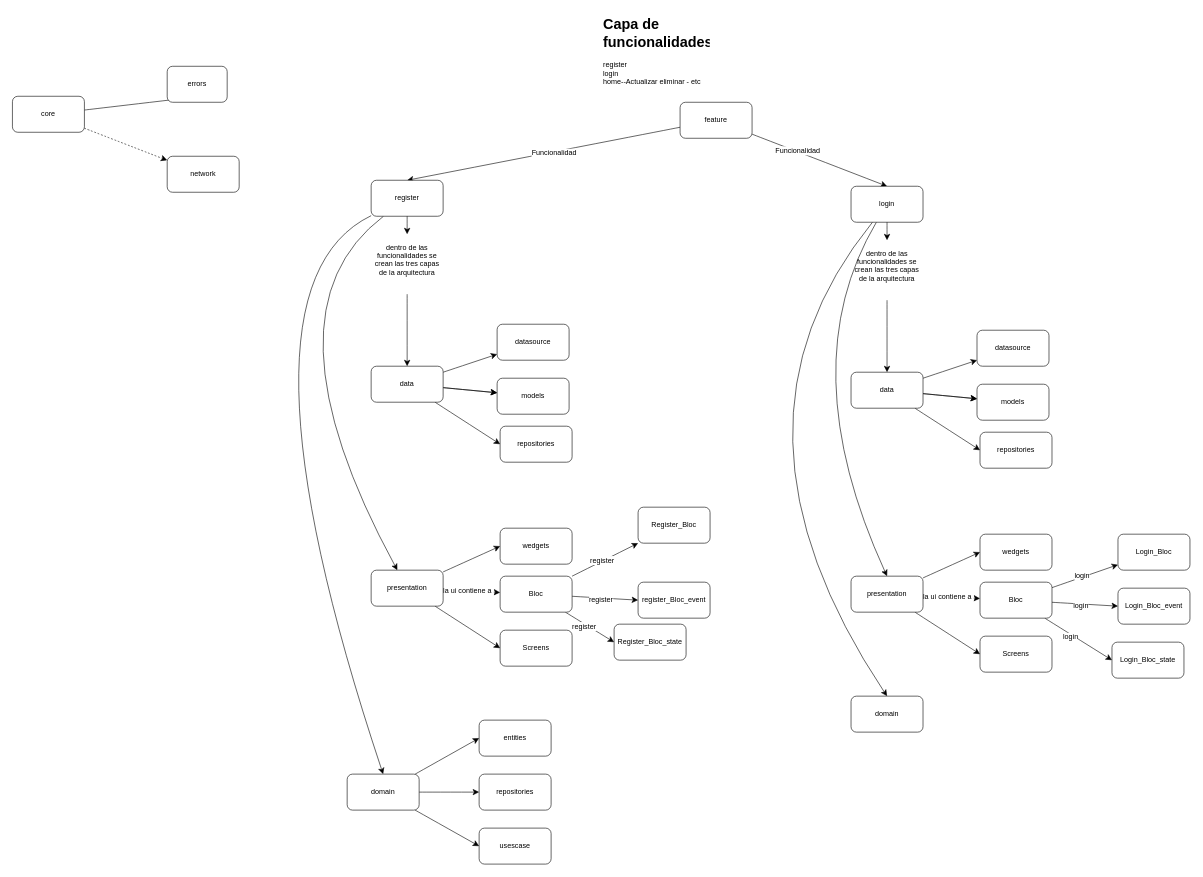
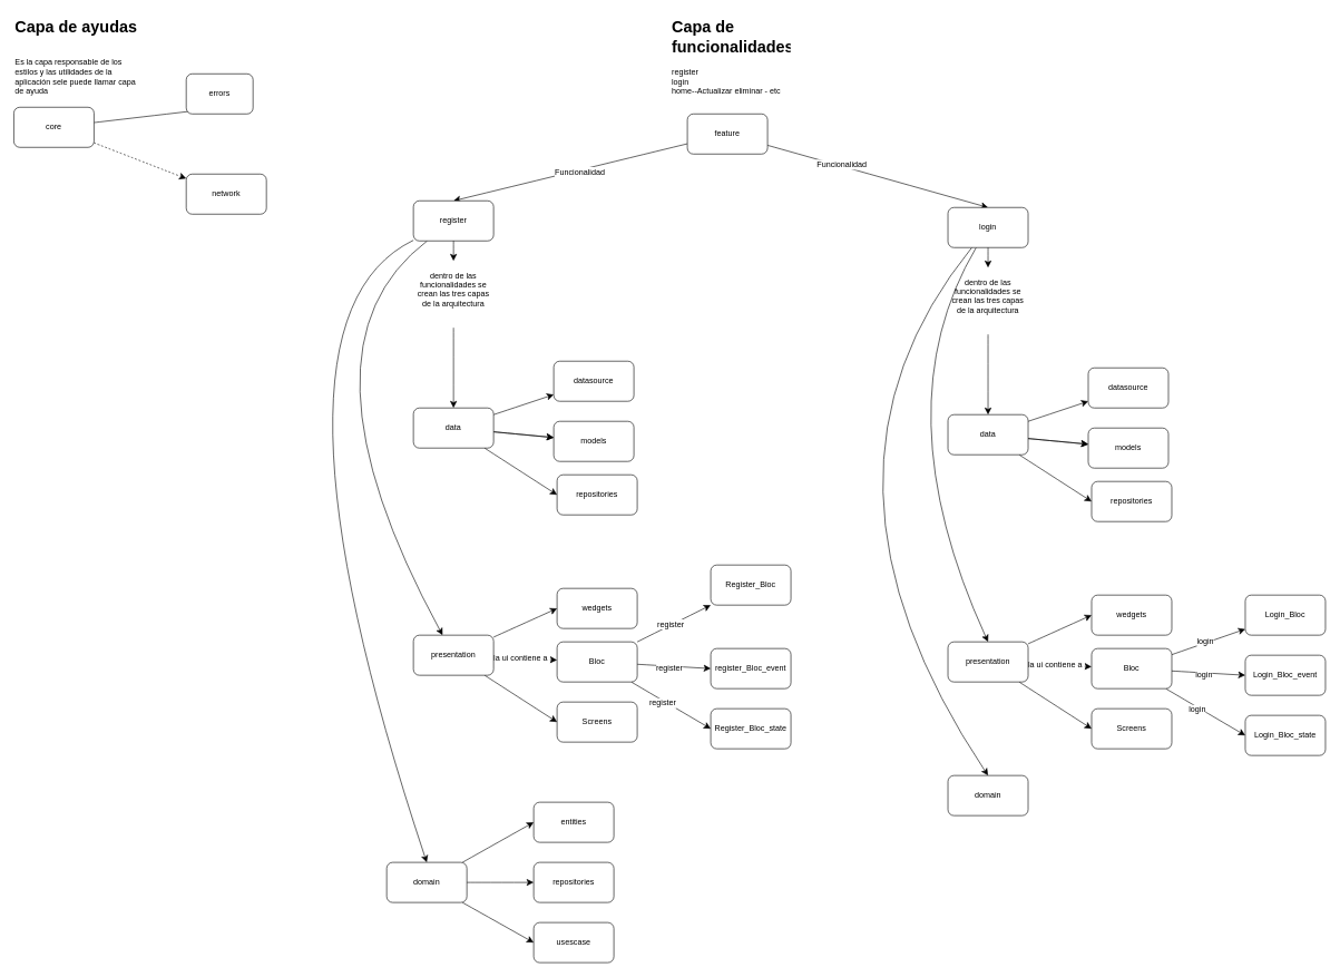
  <mxCell id="0" />
  <mxCell id="1" parent="0" />
  <mxCell id="2" value="" style="edgeStyle=none;curved=1;rounded=0;orthogonalLoop=1;jettySize=auto;html=1;fontSize=12;startSize=8;endSize=8;dashed=1;" parent="1" source="4" target="82" edge="1"><mxGeometry relative="1" as="geometry" /></mxCell>
  <mxCell id="3" style="edgeStyle=none;curved=1;rounded=0;orthogonalLoop=1;jettySize=auto;html=1;entryX=1;entryY=0.75;entryDx=0;entryDy=0;fontSize=12;startSize=8;endSize=8;" parent="1" source="4" target="83" edge="1"><mxGeometry relative="1" as="geometry" /></mxCell>
  <mxCell id="4" value="core" style="rounded=1;whiteSpace=wrap;html=1;" parent="1" vertex="1"><mxGeometry x="20" y="160" width="120" height="60" as="geometry" /></mxCell>
  <mxCell id="5" style="edgeStyle=none;curved=1;rounded=0;orthogonalLoop=1;jettySize=auto;html=1;entryX=0.5;entryY=0;entryDx=0;entryDy=0;fontSize=12;startSize=8;endSize=8;" parent="1" source="9" target="15" edge="1"><mxGeometry relative="1" as="geometry" /></mxCell>
  <mxCell id="6" value="Funcionalidad" style="edgeLabel;html=1;align=center;verticalAlign=middle;resizable=0;points=[];fontSize=12;" parent="5" vertex="1" connectable="0"><mxGeometry x="-0.073" y="2" relative="1" as="geometry"><mxPoint as="offset" /></mxGeometry></mxCell>
  <mxCell id="7" style="edgeStyle=none;curved=1;rounded=0;orthogonalLoop=1;jettySize=auto;html=1;fontSize=12;startSize=8;endSize=8;entryX=0.5;entryY=0;entryDx=0;entryDy=0;" parent="1" source="9" target="50" edge="1"><mxGeometry relative="1" as="geometry"><mxPoint x="1388" y="310" as="targetPoint" /></mxGeometry></mxCell>
  <mxCell id="8" value="Funcionalidad" style="edgeLabel;html=1;align=center;verticalAlign=middle;resizable=0;points=[];fontSize=12;" parent="7" vertex="1" connectable="0"><mxGeometry x="-0.335" y="2" relative="1" as="geometry"><mxPoint as="offset" /></mxGeometry></mxCell>
- <mxCell id="9" value="feature" style="rounded=1;whiteSpace=wrap;html=1;" parent="1" vertex="1"><mxGeometry x="1133" y="170" width="120" height="60" as="geometry" /></mxCell>
+ <mxCell id="9" value="feature" style="rounded=1;whiteSpace=wrap;html=1;" parent="1" vertex="1"><mxGeometry x="1028" y="170" width="120" height="60" as="geometry" /></mxCell>
  <mxCell id="10" value="&lt;h1 style=&quot;margin-top: 0px;&quot;&gt;Capa de funcionalidades&lt;/h1&gt;&lt;div&gt;register&lt;/div&gt;&lt;div&gt;login&lt;/div&gt;&lt;div&gt;home--Actualizar eliminar - etc&lt;/div&gt;" style="text;html=1;whiteSpace=wrap;overflow=hidden;rounded=0;" parent="1" vertex="1"><mxGeometry x="1003" y="20" width="180" height="130" as="geometry" /></mxCell>
+ <mxCell id="11" value="&lt;h1 style=&quot;margin-top: 0px;&quot;&gt;Capa de ayudas&lt;/h1&gt;&lt;div&gt;&lt;br&gt;&lt;/div&gt;&lt;div&gt;&lt;span style=&quot;text-align: center;&quot;&gt;Es la capa responsable de los estilos y las utilidades de la aplicación sele puede llamar capa de ayuda&lt;/span&gt;&lt;/div&gt;" style="text;html=1;whiteSpace=wrap;overflow=hidden;rounded=0;" parent="1" vertex="1"><mxGeometry x="20" y="20" width="190" height="120" as="geometry" /></mxCell>
  <mxCell id="12" style="edgeStyle=none;curved=1;rounded=0;orthogonalLoop=1;jettySize=auto;html=1;entryX=0.5;entryY=0;entryDx=0;entryDy=0;fontSize=12;startSize=8;endSize=8;" parent="1" source="22" target="20" edge="1"><mxGeometry relative="1" as="geometry" /></mxCell>
  <mxCell id="13" style="edgeStyle=none;curved=1;rounded=0;orthogonalLoop=1;jettySize=auto;html=1;fontSize=12;startSize=8;endSize=8;" parent="1" source="15" target="27" edge="1"><mxGeometry relative="1" as="geometry"><Array as="points"><mxPoint x="428" y="520" /></Array></mxGeometry></mxCell>
  <mxCell id="14" style="edgeStyle=none;curved=1;rounded=0;orthogonalLoop=1;jettySize=auto;html=1;entryX=0.5;entryY=0;entryDx=0;entryDy=0;fontSize=12;startSize=8;endSize=8;" parent="1" source="15" target="31" edge="1"><mxGeometry relative="1" as="geometry"><Array as="points"><mxPoint x="368" y="480" /></Array></mxGeometry></mxCell>
  <mxCell id="15" value="register" style="rounded=1;whiteSpace=wrap;html=1;" parent="1" vertex="1"><mxGeometry x="618" y="300" width="120" height="60" as="geometry" /></mxCell>
  <mxCell id="16" value="" style="edgeStyle=none;curved=1;rounded=0;orthogonalLoop=1;jettySize=auto;html=1;fontSize=12;startSize=8;endSize=8;" parent="1" source="20" target="44" edge="1"><mxGeometry relative="1" as="geometry" /></mxCell>
  <mxCell id="17" value="" style="edgeStyle=none;curved=1;rounded=0;orthogonalLoop=1;jettySize=auto;html=1;fontSize=12;startSize=8;endSize=8;" parent="1" source="20" target="45" edge="1"><mxGeometry relative="1" as="geometry" /></mxCell>
  <mxCell id="18" value="" style="edgeStyle=none;curved=1;rounded=0;orthogonalLoop=1;jettySize=auto;html=1;fontSize=12;startSize=8;endSize=8;" parent="1" source="20" target="45" edge="1"><mxGeometry relative="1" as="geometry" /></mxCell>
  <mxCell id="19" style="edgeStyle=none;curved=1;rounded=0;orthogonalLoop=1;jettySize=auto;html=1;entryX=0;entryY=0.5;entryDx=0;entryDy=0;fontSize=12;startSize=8;endSize=8;" parent="1" source="20" target="46" edge="1"><mxGeometry relative="1" as="geometry" /></mxCell>
  <mxCell id="20" value="data" style="rounded=1;whiteSpace=wrap;html=1;" parent="1" vertex="1"><mxGeometry x="618" y="610" width="120" height="60" as="geometry" /></mxCell>
  <mxCell id="21" value="" style="edgeStyle=none;curved=1;rounded=0;orthogonalLoop=1;jettySize=auto;html=1;entryX=0.5;entryY=0;entryDx=0;entryDy=0;fontSize=12;startSize=8;endSize=8;" parent="1" source="15" target="22" edge="1"><mxGeometry relative="1" as="geometry"><mxPoint x="678" y="360" as="sourcePoint" /><mxPoint x="678" y="450" as="targetPoint" /></mxGeometry></mxCell>
  <mxCell id="22" value="dentro de las funcionalidades se crean las tres capas de la arquitectura&lt;div&gt;&lt;br&gt;&lt;/div&gt;" style="text;html=1;align=center;verticalAlign=middle;whiteSpace=wrap;rounded=0;" parent="1" vertex="1"><mxGeometry x="623" y="390" width="110" height="100" as="geometry" /></mxCell>
  <mxCell id="23" value="" style="edgeStyle=none;curved=1;rounded=0;orthogonalLoop=1;jettySize=auto;html=1;fontSize=12;startSize=8;endSize=8;" parent="1" source="27" target="38" edge="1"><mxGeometry relative="1" as="geometry" /></mxCell>
  <mxCell id="24" value="la ui contiene a&amp;nbsp;" style="edgeLabel;html=1;align=center;verticalAlign=middle;resizable=0;points=[];fontSize=12;" parent="23" vertex="1" connectable="0"><mxGeometry x="-0.138" y="1" relative="1" as="geometry"><mxPoint as="offset" /></mxGeometry></mxCell>
  <mxCell id="25" style="edgeStyle=none;curved=1;rounded=0;orthogonalLoop=1;jettySize=auto;html=1;fontSize=12;startSize=8;endSize=8;entryX=0;entryY=0.5;entryDx=0;entryDy=0;" parent="1" source="27" target="39" edge="1"><mxGeometry relative="1" as="geometry"><mxPoint x="813" y="900" as="targetPoint" /></mxGeometry></mxCell>
  <mxCell id="26" style="edgeStyle=none;curved=1;rounded=0;orthogonalLoop=1;jettySize=auto;html=1;entryX=0;entryY=0.5;entryDx=0;entryDy=0;fontSize=12;startSize=8;endSize=8;" parent="1" source="27" target="40" edge="1"><mxGeometry relative="1" as="geometry" /></mxCell>
  <mxCell id="27" value="presentation" style="rounded=1;whiteSpace=wrap;html=1;" parent="1" vertex="1"><mxGeometry x="618" y="950" width="120" height="60" as="geometry" /></mxCell>
  <mxCell id="28" style="edgeStyle=none;curved=1;rounded=0;orthogonalLoop=1;jettySize=auto;html=1;entryX=0;entryY=0.5;entryDx=0;entryDy=0;fontSize=12;startSize=8;endSize=8;" parent="1" source="31" target="79" edge="1"><mxGeometry relative="1" as="geometry" /></mxCell>
  <mxCell id="29" style="edgeStyle=none;curved=1;rounded=0;orthogonalLoop=1;jettySize=auto;html=1;entryX=0;entryY=0.5;entryDx=0;entryDy=0;fontSize=12;startSize=8;endSize=8;" parent="1" source="31" target="80" edge="1"><mxGeometry relative="1" as="geometry" /></mxCell>
  <mxCell id="30" style="edgeStyle=none;curved=1;rounded=0;orthogonalLoop=1;jettySize=auto;html=1;entryX=0;entryY=0.5;entryDx=0;entryDy=0;fontSize=12;startSize=8;endSize=8;" parent="1" source="31" target="81" edge="1"><mxGeometry relative="1" as="geometry" /></mxCell>
  <mxCell id="31" value="domain" style="rounded=1;whiteSpace=wrap;html=1;" parent="1" vertex="1"><mxGeometry x="578" y="1290" width="120" height="60" as="geometry" /></mxCell>
  <mxCell id="32" value="" style="edgeStyle=none;curved=1;rounded=0;orthogonalLoop=1;jettySize=auto;html=1;fontSize=12;startSize=8;endSize=8;" parent="1" source="38" target="41" edge="1"><mxGeometry relative="1" as="geometry" /></mxCell>
  <mxCell id="33" value="register" style="edgeLabel;html=1;align=center;verticalAlign=middle;resizable=0;points=[];fontSize=12;" parent="32" vertex="1" connectable="0"><mxGeometry x="-0.093" y="2" relative="1" as="geometry"><mxPoint as="offset" /></mxGeometry></mxCell>
  <mxCell id="34" style="edgeStyle=none;curved=1;rounded=0;orthogonalLoop=1;jettySize=auto;html=1;entryX=0;entryY=0.5;entryDx=0;entryDy=0;fontSize=12;startSize=8;endSize=8;" parent="1" source="38" target="42" edge="1"><mxGeometry relative="1" as="geometry" /></mxCell>
  <mxCell id="35" value="register" style="edgeLabel;html=1;align=center;verticalAlign=middle;resizable=0;points=[];fontSize=12;" parent="34" vertex="1" connectable="0"><mxGeometry x="-0.131" y="-2" relative="1" as="geometry"><mxPoint as="offset" /></mxGeometry></mxCell>
  <mxCell id="36" style="edgeStyle=none;curved=1;rounded=0;orthogonalLoop=1;jettySize=auto;html=1;entryX=0;entryY=0.5;entryDx=0;entryDy=0;fontSize=12;startSize=8;endSize=8;" parent="1" source="38" target="43" edge="1"><mxGeometry relative="1" as="geometry" /></mxCell>
  <mxCell id="37" value="register" style="edgeLabel;html=1;align=center;verticalAlign=middle;resizable=0;points=[];fontSize=12;" parent="36" vertex="1" connectable="0"><mxGeometry x="-0.196" y="-4" relative="1" as="geometry"><mxPoint as="offset" /></mxGeometry></mxCell>
  <mxCell id="38" value="Bloc" style="rounded=1;whiteSpace=wrap;html=1;" parent="1" vertex="1"><mxGeometry x="833" y="960" width="120" height="60" as="geometry" /></mxCell>
  <mxCell id="39" value="Screens" style="rounded=1;whiteSpace=wrap;html=1;" parent="1" vertex="1"><mxGeometry x="833" y="1050" width="120" height="60" as="geometry" /></mxCell>
  <mxCell id="40" value="wedgets" style="rounded=1;whiteSpace=wrap;html=1;" parent="1" vertex="1"><mxGeometry x="833" y="880" width="120" height="60" as="geometry" /></mxCell>
  <mxCell id="41" value="Register_Bloc" style="rounded=1;whiteSpace=wrap;html=1;" parent="1" vertex="1"><mxGeometry x="1063" y="845" width="120" height="60" as="geometry" /></mxCell>
  <mxCell id="42" value="register_Bloc_event" style="rounded=1;whiteSpace=wrap;html=1;" parent="1" vertex="1"><mxGeometry x="1063" y="970" width="120" height="60" as="geometry" /></mxCell>
- <mxCell id="43" value="Register_Bloc_state" style="rounded=1;whiteSpace=wrap;html=1;" parent="1" vertex="1"><mxGeometry x="1023" y="1040" width="120" height="60" as="geometry" /></mxCell>
+ <mxCell id="43" value="Register_Bloc_state" style="rounded=1;whiteSpace=wrap;html=1;" parent="1" vertex="1"><mxGeometry x="1063" y="1060" width="120" height="60" as="geometry" /></mxCell>
  <mxCell id="44" value="datasource" style="rounded=1;whiteSpace=wrap;html=1;" parent="1" vertex="1"><mxGeometry x="828" y="540" width="120" height="60" as="geometry" /></mxCell>
  <mxCell id="45" value="models" style="rounded=1;whiteSpace=wrap;html=1;" parent="1" vertex="1"><mxGeometry x="828" y="630" width="120" height="60" as="geometry" /></mxCell>
  <mxCell id="46" value="repositories" style="rounded=1;whiteSpace=wrap;html=1;" parent="1" vertex="1"><mxGeometry x="833" y="710" width="120" height="60" as="geometry" /></mxCell>
  <mxCell id="47" style="edgeStyle=none;curved=1;rounded=0;orthogonalLoop=1;jettySize=auto;html=1;entryX=0.5;entryY=0;entryDx=0;entryDy=0;fontSize=12;startSize=8;endSize=8;" parent="1" source="57" target="55" edge="1"><mxGeometry relative="1" as="geometry" /></mxCell>
  <mxCell id="48" style="edgeStyle=none;curved=1;rounded=0;orthogonalLoop=1;jettySize=auto;html=1;entryX=0.5;entryY=0;entryDx=0;entryDy=0;fontSize=12;startSize=8;endSize=8;" parent="1" source="50" target="62" edge="1"><mxGeometry relative="1" as="geometry"><Array as="points"><mxPoint x="1318" y="610" /></Array></mxGeometry></mxCell>
  <mxCell id="49" style="edgeStyle=none;curved=1;rounded=0;orthogonalLoop=1;jettySize=auto;html=1;entryX=0.5;entryY=0;entryDx=0;entryDy=0;fontSize=12;startSize=8;endSize=8;" parent="1" source="50" target="63" edge="1"><mxGeometry relative="1" as="geometry"><Array as="points"><mxPoint x="1178" y="710" /></Array></mxGeometry></mxCell>
  <mxCell id="50" value="login" style="rounded=1;whiteSpace=wrap;html=1;" parent="1" vertex="1"><mxGeometry x="1418" y="310" width="120" height="60" as="geometry" /></mxCell>
  <mxCell id="51" value="" style="edgeStyle=none;curved=1;rounded=0;orthogonalLoop=1;jettySize=auto;html=1;fontSize=12;startSize=8;endSize=8;" parent="1" source="55" target="76" edge="1"><mxGeometry relative="1" as="geometry" /></mxCell>
  <mxCell id="52" value="" style="edgeStyle=none;curved=1;rounded=0;orthogonalLoop=1;jettySize=auto;html=1;fontSize=12;startSize=8;endSize=8;" parent="1" source="55" target="77" edge="1"><mxGeometry relative="1" as="geometry" /></mxCell>
  <mxCell id="53" value="" style="edgeStyle=none;curved=1;rounded=0;orthogonalLoop=1;jettySize=auto;html=1;fontSize=12;startSize=8;endSize=8;" parent="1" source="55" target="77" edge="1"><mxGeometry relative="1" as="geometry" /></mxCell>
  <mxCell id="54" style="edgeStyle=none;curved=1;rounded=0;orthogonalLoop=1;jettySize=auto;html=1;entryX=0;entryY=0.5;entryDx=0;entryDy=0;fontSize=12;startSize=8;endSize=8;" parent="1" source="55" target="78" edge="1"><mxGeometry relative="1" as="geometry" /></mxCell>
  <mxCell id="55" value="data" style="rounded=1;whiteSpace=wrap;html=1;" parent="1" vertex="1"><mxGeometry x="1418" y="620" width="120" height="60" as="geometry" /></mxCell>
  <mxCell id="56" value="" style="edgeStyle=none;curved=1;rounded=0;orthogonalLoop=1;jettySize=auto;html=1;entryX=0.5;entryY=0;entryDx=0;entryDy=0;fontSize=12;startSize=8;endSize=8;" parent="1" source="50" target="57" edge="1"><mxGeometry relative="1" as="geometry"><mxPoint x="1478" y="370" as="sourcePoint" /><mxPoint x="1478" y="460" as="targetPoint" /></mxGeometry></mxCell>
  <mxCell id="57" value="dentro de las funcionalidades se crean las tres capas de la arquitectura&lt;div&gt;&lt;br&gt;&lt;/div&gt;" style="text;html=1;align=center;verticalAlign=middle;whiteSpace=wrap;rounded=0;" parent="1" vertex="1"><mxGeometry x="1423" y="400" width="110" height="100" as="geometry" /></mxCell>
  <mxCell id="58" value="" style="edgeStyle=none;curved=1;rounded=0;orthogonalLoop=1;jettySize=auto;html=1;fontSize=12;startSize=8;endSize=8;" parent="1" source="62" target="70" edge="1"><mxGeometry relative="1" as="geometry" /></mxCell>
  <mxCell id="59" value="la ui contiene a&amp;nbsp;" style="edgeLabel;html=1;align=center;verticalAlign=middle;resizable=0;points=[];fontSize=12;" parent="58" vertex="1" connectable="0"><mxGeometry x="-0.138" y="1" relative="1" as="geometry"><mxPoint as="offset" /></mxGeometry></mxCell>
  <mxCell id="60" style="edgeStyle=none;curved=1;rounded=0;orthogonalLoop=1;jettySize=auto;html=1;fontSize=12;startSize=8;endSize=8;entryX=0;entryY=0.5;entryDx=0;entryDy=0;" parent="1" source="62" target="71" edge="1"><mxGeometry relative="1" as="geometry"><mxPoint x="1613" y="910" as="targetPoint" /></mxGeometry></mxCell>
  <mxCell id="61" style="edgeStyle=none;curved=1;rounded=0;orthogonalLoop=1;jettySize=auto;html=1;entryX=0;entryY=0.5;entryDx=0;entryDy=0;fontSize=12;startSize=8;endSize=8;" parent="1" source="62" target="72" edge="1"><mxGeometry relative="1" as="geometry" /></mxCell>
  <mxCell id="62" value="presentation" style="rounded=1;whiteSpace=wrap;html=1;" parent="1" vertex="1"><mxGeometry x="1418" y="960" width="120" height="60" as="geometry" /></mxCell>
  <mxCell id="63" value="domain" style="rounded=1;whiteSpace=wrap;html=1;" parent="1" vertex="1"><mxGeometry x="1418" y="1160" width="120" height="60" as="geometry" /></mxCell>
  <mxCell id="64" value="" style="edgeStyle=none;curved=1;rounded=0;orthogonalLoop=1;jettySize=auto;html=1;fontSize=12;startSize=8;endSize=8;" parent="1" source="70" target="73" edge="1"><mxGeometry relative="1" as="geometry" /></mxCell>
  <mxCell id="65" value="login" style="edgeLabel;html=1;align=center;verticalAlign=middle;resizable=0;points=[];fontSize=12;" parent="64" vertex="1" connectable="0"><mxGeometry x="-0.093" y="2" relative="1" as="geometry"><mxPoint as="offset" /></mxGeometry></mxCell>
  <mxCell id="66" style="edgeStyle=none;curved=1;rounded=0;orthogonalLoop=1;jettySize=auto;html=1;entryX=0;entryY=0.5;entryDx=0;entryDy=0;fontSize=12;startSize=8;endSize=8;" parent="1" source="70" target="74" edge="1"><mxGeometry relative="1" as="geometry" /></mxCell>
  <mxCell id="67" value="login" style="edgeLabel;html=1;align=center;verticalAlign=middle;resizable=0;points=[];fontSize=12;" parent="66" vertex="1" connectable="0"><mxGeometry x="-0.131" y="-2" relative="1" as="geometry"><mxPoint as="offset" /></mxGeometry></mxCell>
  <mxCell id="68" style="edgeStyle=none;curved=1;rounded=0;orthogonalLoop=1;jettySize=auto;html=1;entryX=0;entryY=0.5;entryDx=0;entryDy=0;fontSize=12;startSize=8;endSize=8;" parent="1" source="70" target="75" edge="1"><mxGeometry relative="1" as="geometry" /></mxCell>
  <mxCell id="69" value="login" style="edgeLabel;html=1;align=center;verticalAlign=middle;resizable=0;points=[];fontSize=12;" parent="68" vertex="1" connectable="0"><mxGeometry x="-0.196" y="-4" relative="1" as="geometry"><mxPoint as="offset" /></mxGeometry></mxCell>
  <mxCell id="70" value="Bloc" style="rounded=1;whiteSpace=wrap;html=1;" parent="1" vertex="1"><mxGeometry x="1633" y="970" width="120" height="60" as="geometry" /></mxCell>
  <mxCell id="71" value="Screens" style="rounded=1;whiteSpace=wrap;html=1;" parent="1" vertex="1"><mxGeometry x="1633" y="1060" width="120" height="60" as="geometry" /></mxCell>
  <mxCell id="72" value="wedgets" style="rounded=1;whiteSpace=wrap;html=1;" parent="1" vertex="1"><mxGeometry x="1633" y="890" width="120" height="60" as="geometry" /></mxCell>
  <mxCell id="73" value="Login_Bloc" style="rounded=1;whiteSpace=wrap;html=1;" parent="1" vertex="1"><mxGeometry x="1863" y="890" width="120" height="60" as="geometry" /></mxCell>
  <mxCell id="74" value="Login_Bloc_event" style="rounded=1;whiteSpace=wrap;html=1;" parent="1" vertex="1"><mxGeometry x="1863" y="980" width="120" height="60" as="geometry" /></mxCell>
- <mxCell id="75" value="Login_Bloc_state" style="rounded=1;whiteSpace=wrap;html=1;" parent="1" vertex="1"><mxGeometry x="1853" y="1070" width="120" height="60" as="geometry" /></mxCell>
+ <mxCell id="75" value="Login_Bloc_state" style="rounded=1;whiteSpace=wrap;html=1;" parent="1" vertex="1"><mxGeometry x="1863" y="1070" width="120" height="60" as="geometry" /></mxCell>
  <mxCell id="76" value="datasource" style="rounded=1;whiteSpace=wrap;html=1;" parent="1" vertex="1"><mxGeometry x="1628" y="550" width="120" height="60" as="geometry" /></mxCell>
  <mxCell id="77" value="models" style="rounded=1;whiteSpace=wrap;html=1;" parent="1" vertex="1"><mxGeometry x="1628" y="640" width="120" height="60" as="geometry" /></mxCell>
  <mxCell id="78" value="repositories" style="rounded=1;whiteSpace=wrap;html=1;" parent="1" vertex="1"><mxGeometry x="1633" y="720" width="120" height="60" as="geometry" /></mxCell>
  <mxCell id="79" value="entities" style="rounded=1;whiteSpace=wrap;html=1;" parent="1" vertex="1"><mxGeometry x="798" y="1200" width="120" height="60" as="geometry" /></mxCell>
  <mxCell id="80" value="repositories" style="rounded=1;whiteSpace=wrap;html=1;" parent="1" vertex="1"><mxGeometry x="798" y="1290" width="120" height="60" as="geometry" /></mxCell>
  <mxCell id="81" value="usescase" style="rounded=1;whiteSpace=wrap;html=1;" parent="1" vertex="1"><mxGeometry x="798" y="1380" width="120" height="60" as="geometry" /></mxCell>
  <mxCell id="82" value="network" style="rounded=1;whiteSpace=wrap;html=1;" parent="1" vertex="1"><mxGeometry x="278" y="260" width="120" height="60" as="geometry" /></mxCell>
  <mxCell id="83" value="errors" style="rounded=1;whiteSpace=wrap;html=1;" parent="1" vertex="1"><mxGeometry x="278" y="110" width="100" height="60" as="geometry" /></mxCell>
